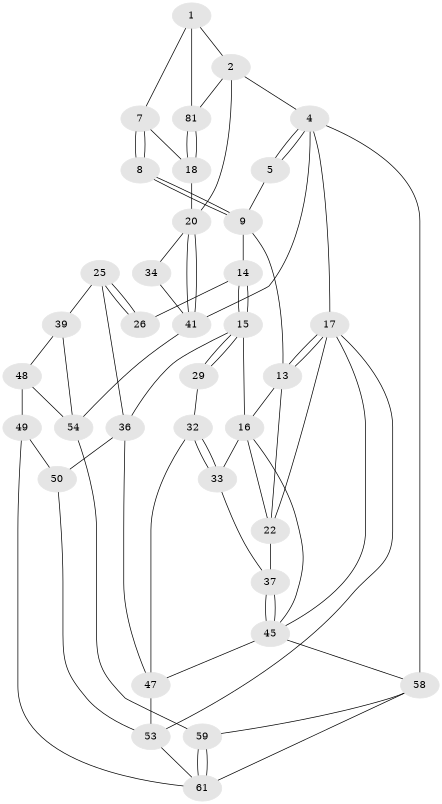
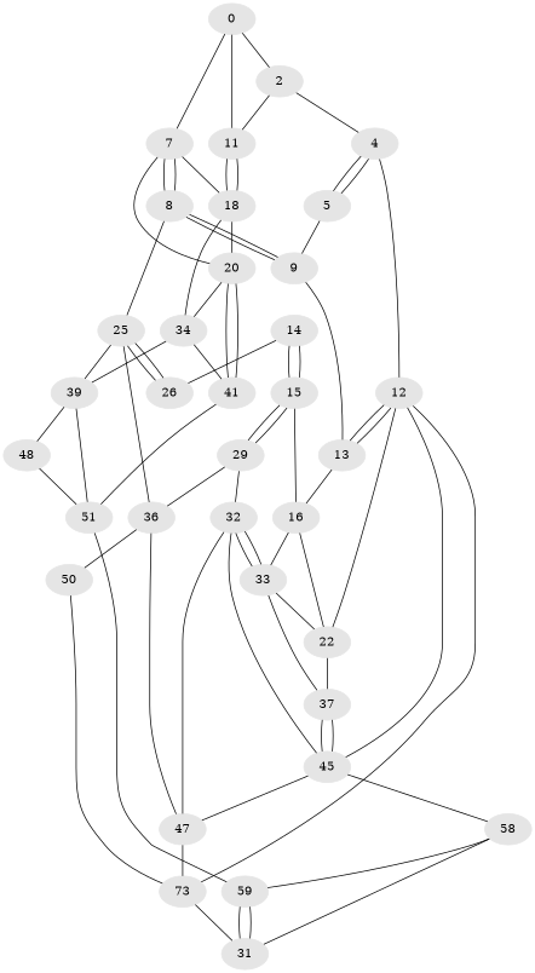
  graph {
    node [color=gray90 style=filled]
-   1 [super="+6"]
+   1 [super="+6" label=0]
    2 [super="+3"]
    7
-   11 [label=81]
+   11
    4 [super="+43"]
    20 [super="+21"]
    8
    18 [super="+19"]
    5
-   12 [super="+24" label=17]
+   12 [super="+24"]
    41 [super="+42"]
    58 [super="+62"]
    34 [super="+38"]
    9 [super="+10"]
    13 [super="+17"]
    22 [super="+23"]
    45 [super="+51"]
-   53 [super="+57"]
-   54 [super="+55"]
-   61 [super="+63"]
+   53 [super="+57" label=73]
+   54 [super="+55" label=51]
+   61 [super="+63" label=31]
    59
    14
    25 [super="+35"]
    26 [super="+27"]
    36 [super="+46"]
    39 [super="+40"]
    16 [super="+28"]
    15
    37
    47 [super="+52"]
    33
    29 [super="+31"]
    32 [super="+44"]
    50 [super="+56"]
    48
-   49 [super="+60"]
    1 -- 2
    1 -- 7
    1 -- 11
    2 -- 11
    2 -- 4
-   2 -- 20
+   7 -- 20
    7 -- 8
    7 -- 8
    7 -- 18
    11 -- 18
    11 -- 18
    4 -- 5
    4 -- 5
    4 -- 12
-   4 -- 41
-   4 -- 58 [weight=2]
    20 -- 41
    20 -- 41
    20 -- 34
    8 -- 9
    8 -- 9
+   8 -- 25
    18 -- 20
+   18 -- 34
    5 -- 9
    12 -- 13
    12 -- 13
    12 -- 22
    12 -- 45
    12 -- 53
    41 -- 54
    58 -- 61
    58 -- 59
    34 -- 41
+   34 -- 39
    9 -- 13
-   9 -- 14
-   13 -- 22
+   33 -- 22
    13 -- 16
    22 -- 37
    45 -- 58
    45 -- 47
    53 -- 61
    54 -- 59
    59 -- 61
    59 -- 61
    14 -- 26
    14 -- 15
    14 -- 15
    25 -- 26
    25 -- 26
    25 -- 36
    25 -- 39
    36 -- 47
    36 -- 50
    39 -- 54
    39 -- 48
    16 -- 22
    16 -- 33
    15 -- 16
    15 -- 29
    15 -- 29
    37 -- 45
    37 -- 45
    47 -- 53
    33 -- 37
-   15 -- 36
+   29 -- 36
    29 -- 32
-   16 -- 45
+   32 -- 45
    32 -- 47
    32 -- 33
    32 -- 33
    50 -- 53
    48 -- 54
-   48 -- 49
-   49 -- 61
-   49 -- 50 [weight=2]
  }
